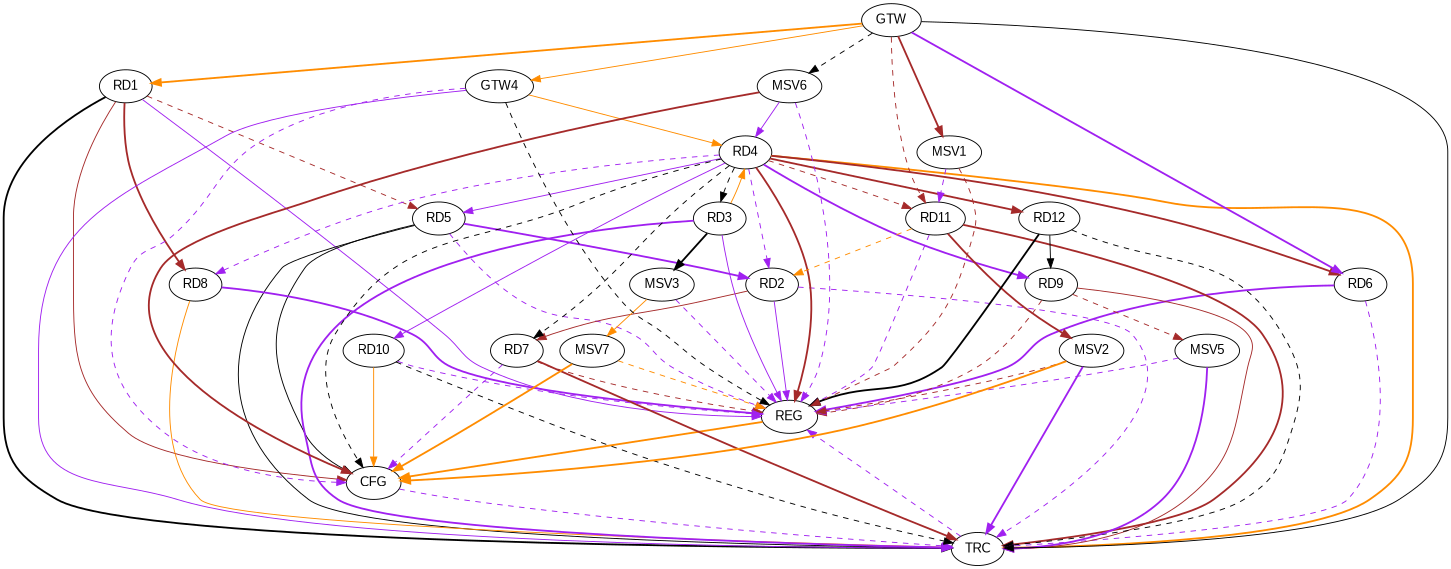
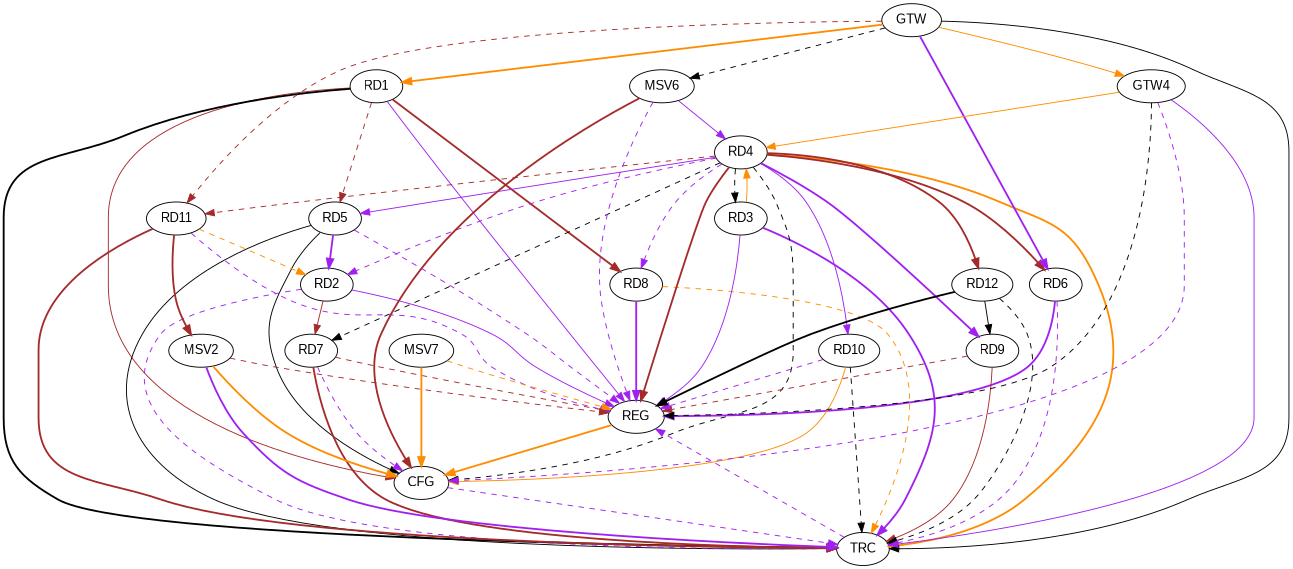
  strict digraph {
    fontname="Liberation Sans"
    node [fontname="Liberation Sans"]
    edge [color=purple fontname="Liberation Sans" style=dashed]
    n1 [label=RD1]
    n2 [label=RD5]
    n3 [label=RD8]
    n4 [label=REG]
    n5 [label=CFG]
    n6 [label=TRC]
    n7 [label=RD2]
    n8 [label=RD7]
    n9 [label=RD3]
    n10 [label=RD4]
-   n11 [label=MSV3]
    n12 [label=RD6]
    n13 [label=RD9]
    n14 [label=RD10]
    n15 [label=RD11]
    n16 [label=RD12]
    n17 [label=MSV7]
-   n18 [label=MSV5]
    n19 [label=MSV2]
    n20 [label=GTW]
-   n21 [label=MSV1]
    n22 [label=GTW4]
    n23 [label=MSV6]
    n1 -> n2 [color=brown]
    n1 -> n3 [color=brown style=bold]
    n1 -> n4 [style=solid]
    n1 -> n5 [color=brown style=solid]
    n1 -> n6 [color=black style=bold]
    n2 -> n4
    n2 -> n5 [color=black style=solid]
    n2 -> n6 [color=black style=solid]
    n2 -> n7 [style=bold]
    n3 -> n4 [style=bold]
-   n3 -> n6 [color=darkorange style=solid]
+   n3 -> n6 [color=darkorange]
    n4 -> n5 [color=darkorange style=bold]
    n5 -> n6
    n6 -> n4
    n7 -> n4 [style=solid]
    n7 -> n6
    n7 -> n8 [color=brown style=solid]
    n8 -> n4 [color=brown]
    n8 -> n5
    n8 -> n6 [color=brown style=bold]
    n9 -> n4 [style=solid]
    n9 -> n6 [style=bold]
    n9 -> n10 [color=darkorange style=solid]
-   n9 -> n11 [color=black style=bold]
    n10 -> n2 [style=solid]
    n10 -> n3
    n10 -> n4 [color=brown style=bold]
    n10 -> n5 [color=black]
    n10 -> n6 [color=darkorange style=bold]
    n10 -> n7
    n10 -> n8 [color=black]
    n10 -> n9 [color=black]
    n10 -> n12 [color=brown style=bold]
    n10 -> n13 [style=bold]
    n10 -> n14 [style=solid]
    n10 -> n15 [color=brown]
    n10 -> n16 [color=brown style=bold]
-   n11 -> n4
-   n11 -> n17 [color=darkorange style=solid]
    n12 -> n4 [style=bold]
    n12 -> n6
    n13 -> n4 [color=brown]
    n13 -> n6 [color=brown style=solid]
-   n13 -> n18 [color=brown]
    n14 -> n4
    n14 -> n5 [color=darkorange style=solid]
    n14 -> n6 [color=black]
    n15 -> n4
    n15 -> n6 [color=brown style=bold]
    n15 -> n7 [color=darkorange]
    n15 -> n19 [color=brown style=bold]
    n16 -> n4 [color=black style=bold]
    n16 -> n6 [color=black]
    n16 -> n13 [color=black style=solid]
    n17 -> n4 [color=darkorange]
    n17 -> n5 [color=darkorange style=bold]
-   n18 -> n4
-   n18 -> n6 [style=bold]
    n19 -> n4 [color=brown]
    n19 -> n5 [color=darkorange style=bold]
    n19 -> n6 [style=bold]
    n20 -> n1 [color=darkorange style=bold]
    n20 -> n6 [color=black style=solid]
    n20 -> n12 [style=bold]
    n20 -> n15 [color=brown]
-   n20 -> n21 [color=brown style=bold]
    n20 -> n22 [color=darkorange style=solid]
    n20 -> n23 [color=black]
-   n21 -> n4 [color=brown]
-   n21 -> n15
    n22 -> n4 [color=black]
    n22 -> n5
    n22 -> n6 [style=solid]
    n22 -> n10 [color=darkorange style=solid]
    n23 -> n4
    n23 -> n5 [color=brown style=bold]
    n23 -> n10 [style=solid]
  }
